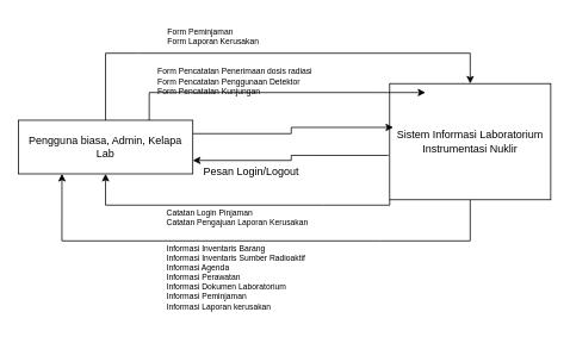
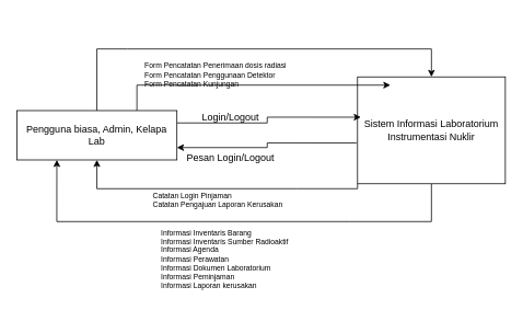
  <mxCell id="0" />
  <mxCell id="1" parent="0" />
  <mxCell id="2" style="edgeStyle=orthogonalEdgeStyle;rounded=0;orthogonalLoop=1;jettySize=auto;html=1;exitX=0;exitY=1;exitDx=0;exitDy=0;entryX=0.5;entryY=1;entryDx=0;entryDy=0;" parent="1" source="4" target="9" edge="1"><mxGeometry relative="1" as="geometry"><Array as="points"><mxPoint x="361" y="229" /><mxPoint x="155" y="229" /></Array></mxGeometry></mxCell>
  <mxCell id="3" style="edgeStyle=orthogonalEdgeStyle;rounded=0;orthogonalLoop=1;jettySize=auto;html=1;exitX=0.5;exitY=1;exitDx=0;exitDy=0;entryX=0.25;entryY=1;entryDx=0;entryDy=0;" parent="1" source="4" target="9" edge="1"><mxGeometry relative="1" as="geometry"><Array as="points"><mxPoint x="425" y="269" /><mxPoint x="125" y="269" /></Array></mxGeometry></mxCell>
  <mxCell id="4" value="Sistem Informasi Laboratorium Instrumentasi Nuklir" style="whiteSpace=wrap;html=1;rounded=0;" parent="1" vertex="1"><mxGeometry x="435" y="93" width="180" height="130" as="geometry" /></mxCell>
  <mxCell id="5" style="edgeStyle=orthogonalEdgeStyle;rounded=0;orthogonalLoop=1;jettySize=auto;html=1;exitX=0.75;exitY=0;exitDx=0;exitDy=0;entryX=0.222;entryY=0.077;entryDx=0;entryDy=0;entryPerimeter=0;" parent="1" source="9" target="4" edge="1"><mxGeometry relative="1" as="geometry" /></mxCell>
  <mxCell id="6" style="edgeStyle=orthogonalEdgeStyle;rounded=0;orthogonalLoop=1;jettySize=auto;html=1;exitX=1;exitY=0.25;exitDx=0;exitDy=0;entryX=0.022;entryY=0.377;entryDx=0;entryDy=0;entryPerimeter=0;" parent="1" source="9" target="4" edge="1"><mxGeometry relative="1" as="geometry"><mxPoint x="325" y="149" as="targetPoint" /></mxGeometry></mxCell>
  <mxCell id="7" style="edgeStyle=orthogonalEdgeStyle;rounded=0;orthogonalLoop=1;jettySize=auto;html=1;exitX=1;exitY=0.75;exitDx=0;exitDy=0;entryX=-0.007;entryY=0.618;entryDx=0;entryDy=0;entryPerimeter=0;startArrow=classic;startFill=1;endArrow=none;endFill=0;" parent="1" source="9" target="4" edge="1"><mxGeometry relative="1" as="geometry" /></mxCell>
  <mxCell id="8" style="edgeStyle=orthogonalEdgeStyle;rounded=0;orthogonalLoop=1;jettySize=auto;html=1;exitX=0.5;exitY=0;exitDx=0;exitDy=0;entryX=0.5;entryY=0;entryDx=0;entryDy=0;" parent="1" source="9" target="4" edge="1"><mxGeometry relative="1" as="geometry"><Array as="points"><mxPoint x="155" y="59" /><mxPoint x="425" y="59" /></Array></mxGeometry></mxCell>
  <mxCell id="9" value="Pengguna biasa, Admin, Kelapa Lab" style="rounded=0;whiteSpace=wrap;html=1;" parent="1" vertex="1"><mxGeometry x="20" y="134" width="195" height="60" as="geometry" /></mxCell>
+ <mxCell id="10" value="Login/Logout" style="text;html=1;align=center;verticalAlign=middle;resizable=0;points=[];autosize=1;strokeColor=none;fillColor=none;" parent="1" vertex="1"><mxGeometry x="235" y="127" width="90" height="30" as="geometry" /></mxCell>
  <mxCell id="11" value="Pesan Login/Logout" style="text;html=1;align=center;verticalAlign=middle;resizable=0;points=[];autosize=1;strokeColor=none;fillColor=none;" parent="1" vertex="1"><mxGeometry x="215" y="177" width="130" height="30" as="geometry" /></mxCell>
  <mxCell id="12" value="Form Pencatatan Penerimaan dosis radiasi&lt;br style=&quot;font-size: 9px;&quot;&gt;Form Pencatatan Penggunaan Detektor&lt;br style=&quot;font-size: 9px;&quot;&gt;Form Pencatatan Kunjungan" style="text;html=1;align=left;verticalAlign=middle;resizable=0;points=[];autosize=1;strokeColor=none;fillColor=none;fontSize=9;" parent="1" vertex="1"><mxGeometry x="174" y="66" width="200" height="50" as="geometry" /></mxCell>
- <mxCell id="13" value="Form Peminjaman&lt;br&gt;Form Laporan Kerusakan" style="text;html=1;align=left;verticalAlign=middle;resizable=0;points=[];autosize=1;strokeColor=none;fillColor=none;fontSize=9;" parent="1" vertex="1"><mxGeometry x="185" y="20" width="130" height="40" as="geometry" /></mxCell>
- <mxCell id="14" value="Informasi Inventaris Barang&lt;br&gt;Informasi Inventaris Sumber Radioaktif&lt;br&gt;Informasi Agenda&lt;br&gt;Informasi Perawatan&lt;br&gt;Informasi Dokumen Laboratorium&lt;br&gt;Informasi Peminjaman&lt;br&gt;Informasi Laporan kerusakan" style="text;html=1;align=left;verticalAlign=middle;resizable=0;points=[];autosize=1;strokeColor=none;fillColor=none;fontSize=9;" parent="1" vertex="1"><mxGeometry x="184" y="265" width="180" height="90" as="geometry" /></mxCell>
+ <mxCell id="14" value="Informasi Inventaris Barang&lt;br&gt;Informasi Inventaris Sumber Radioaktif&lt;br&gt;Informasi Agenda&lt;br&gt;Informasi Perawatan&lt;br&gt;Informasi Dokumen Laboratorium&lt;br&gt;Informasi Peminjaman&lt;br&gt;Informasi Laporan kerusakan" style="text;html=1;align=left;verticalAlign=middle;resizable=0;points=[];autosize=1;strokeColor=none;fillColor=none;fontSize=9;" parent="1" vertex="1"><mxGeometry x="194" y="270" width="180" height="90" as="geometry" /></mxCell>
  <mxCell id="15" value="Catatan Login Pinjaman&lt;br&gt;Catatan Pengajuan Laporan Kerusakan" style="text;html=1;align=left;verticalAlign=middle;resizable=0;points=[];autosize=1;strokeColor=none;fillColor=none;fontSize=9;" parent="1" vertex="1"><mxGeometry x="184" y="223" width="180" height="40" as="geometry" /></mxCell>
